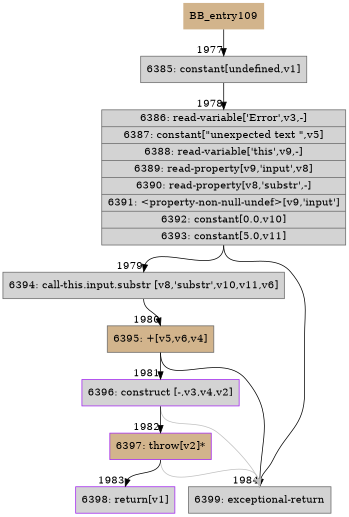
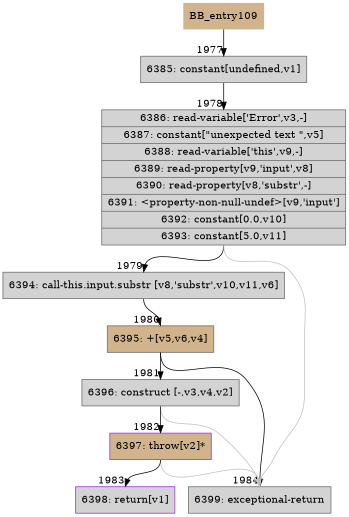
  digraph {
    rankdir=TD
    node [color=gray40 fillcolor=lightgrey shape=record style=filled]
    edge [headport=n tailport=s]
    n1 [color=darkorange fillcolor=tan label=BB_entry109 shape=none]
    n2 [label="{6385: constant[undefined,v1]}"]
    n3 [label="{6386: read-variable['Error',v3,-]|6387: constant[\"unexpected text \",v5]|6388: read-variable['this',v9,-]|6389: read-property[v9,'input',v8]|6390: read-property[v8,'substr',-]|6391: \<property-non-null-undef\>[v9,'input']|6392: constant[0.0,v10]|6393: constant[5.0,v11]}"]
    n4 [label="{6394: call-this.input.substr [v8,'substr',v10,v11,v6]}"]
    n5 [label="{6399: exceptional-return}"]
    n6 [fillcolor=tan label="{6395: +[v5,v6,v4]}"]
-   n7 [color=purple label="{6396: construct [-,v3,v4,v2]}"]
+   n7 [label="{6396: construct [-,v3,v4,v2]}"]
    n8 [color=purple fillcolor=tan label="{6397: throw[v2]*}"]
    n9 [color=purple label="{6398: return[v1]}"]
    n1 -> n2 [headlabel="    1977"]
    n2 -> n3 [headlabel="      1978"]
    n3 -> n4 [headlabel="      1979"]
-   n3 -> n5 [color=black headlabel="      1984"]
+   n3 -> n5 [color=gray headlabel="      1984"]
    n4 -> n6 [headlabel="      1980"]
    n6 -> n5 [color=black]
    n6 -> n7 [headlabel="      1981"]
    n7 -> n5 [color=gray]
    n7 -> n8 [headlabel="      1982"]
    n8 -> n5 [color=gray]
    n8 -> n9 [headlabel="      1983"]
  }
